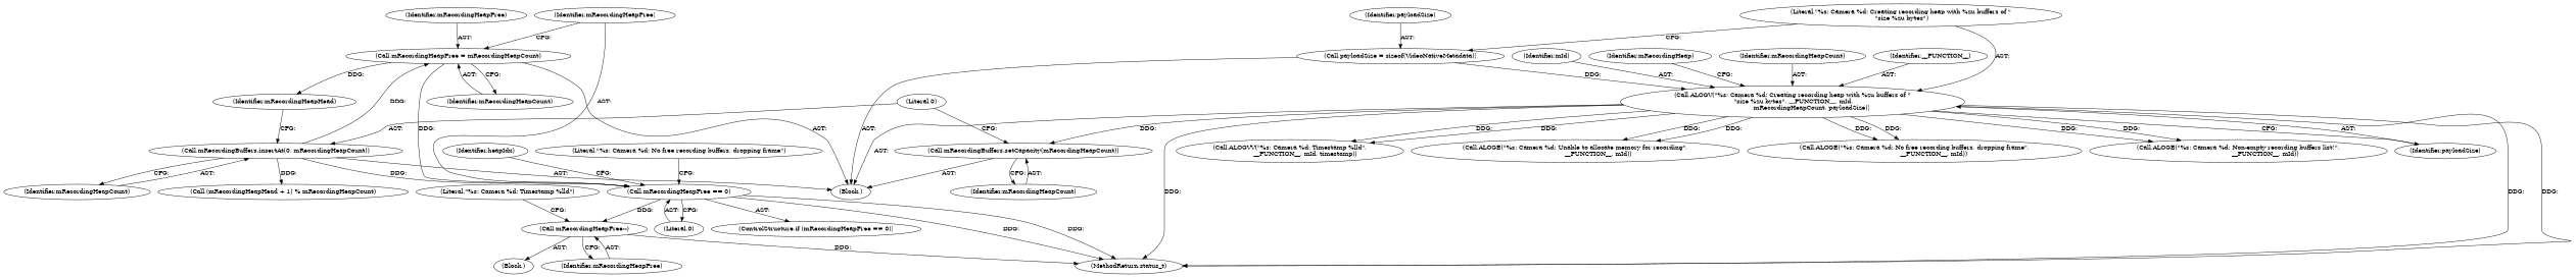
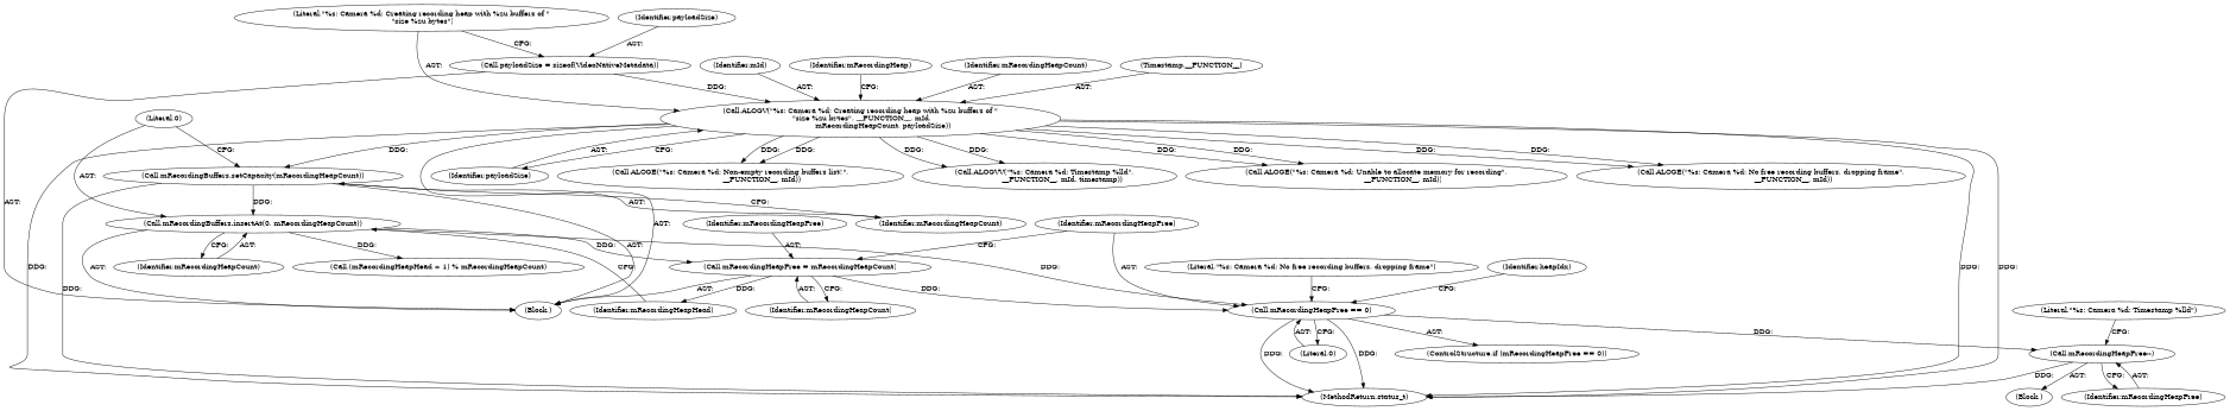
  digraph {
    fontname="DejaVu Serif"
    node [fontname="DejaVu Serif"]
    edge [fontname="DejaVu Serif"]
    n1 [label="(Call,mRecordingHeapFree == 0)"]
    n2 [label="(Call,mRecordingHeapFree--)"]
    n3 [label="(MethodReturn,status_t)"]
    n4 [label="(ControlStructure,if (mRecordingHeapFree == 0))"]
    n5 [label="(Literal,0)"]
    n6 [label="(Identifier,mRecordingHeapFree)"]
    n7 [label="(Block,)"]
    n8 [label="(Call,mRecordingHeapFree = mRecordingHeapCount)"]
    n9 [label="(Block,)"]
    n10 [label="(Identifier,mRecordingHeapCount)"]
    n11 [label="(Identifier,mRecordingHeapHead)"]
    n12 [label="(Call,mRecordingBuffers.insertAt(0, mRecordingHeapCount))"]
    n13 [label="(Identifier,mRecordingHeapCount)"]
    n14 [label="(Call,(mRecordingHeapHead + 1) % mRecordingHeapCount)"]
    n15 [label="(Call,mRecordingBuffers.setCapacity(mRecordingHeapCount))"]
    n16 [label="(Identifier,mRecordingHeapCount)"]
    n17 [label="(Call,ALOGV(\"%s: Camera %d: Creating recording heap with %zu buffers of \"\n \"size %zu bytes\", __FUNCTION__, mId,\n                    mRecordingHeapCount, payloadSize))"]
    n18 [label="(Identifier,payloadSize)"]
    n19 [label="(Call,ALOGE(\"%s: Camera %d: Non-empty recording buffers list!\",\n                            __FUNCTION__, mId))"]
    n20 [label="(Call,ALOGVV(\"%s: Camera %d: Timestamp %lld\",\n                __FUNCTION__, mId, timestamp))"]
    n21 [label="(Call,ALOGE(\"%s: Camera %d: Unable to allocate memory for recording\",\n                        __FUNCTION__, mId))"]
    n22 [label="(Call,ALOGE(\"%s: Camera %d: No free recording buffers, dropping frame\",\n                    __FUNCTION__, mId))"]
    n23 [label="(Call,payloadSize = sizeof(VideoNativeMetadata))"]
    n24 [label="(Literal,0)"]
    n25 [label="(Identifier,mId)"]
    n26 [label="(Identifier,payloadSize)"]
    n27 [label="(Literal,\"%s: Camera %d: No free recording buffers, dropping frame\")"]
    n28 [label="(Identifier,mRecordingHeap)"]
    n29 [label="(Literal,\"%s: Camera %d: Timestamp %lld\")"]
    n30 [label="(Literal,\"%s: Camera %d: Creating recording heap with %zu buffers of \"\n \"size %zu bytes\")"]
    n31 [label="(Identifier,mRecordingHeapFree)"]
    n32 [label="(Identifier,mRecordingHeapCount)"]
    n33 [label="(Identifier,heapIdx)"]
    n34 [label="(Identifier,mRecordingHeapFree)"]
-   n35 [label="(Identifier,__FUNCTION__)"]
+   n35 [label="(Timestamp,__FUNCTION__)"]
    n1 -> n2 [label="DDG: "]
    n1 -> n3 [label="DDG: "]
    n1 -> n3 [label="DDG: "]
    n1 -> n4 [label="AST: "]
    n1 -> n5 [label="CFG: "]
    n2 -> n3 [label="DDG: "]
    n2 -> n6 [label="CFG: "]
    n2 -> n7 [label="AST: "]
    n5 -> n1 [label="AST: "]
    n6 -> n2 [label="AST: "]
    n8 -> n1 [label="DDG: "]
    n8 -> n9 [label="AST: "]
    n8 -> n10 [label="CFG: "]
    n8 -> n11 [label="DDG: "]
    n10 -> n8 [label="AST: "]
    n11 -> n12 [label="CFG: "]
    n12 -> n1 [label="DDG: "]
    n12 -> n8 [label="DDG: "]
    n12 -> n9 [label="AST: "]
    n12 -> n13 [label="CFG: "]
    n12 -> n14 [label="DDG: "]
    n13 -> n12 [label="AST: "]
+   n15 -> n3 [label="DDG: "]
    n15 -> n9 [label="AST: "]
+   n15 -> n12 [label="DDG: "]
    n15 -> n16 [label="CFG: "]
    n16 -> n15 [label="AST: "]
    n17 -> n3 [label="DDG: "]
    n17 -> n3 [label="DDG: "]
    n17 -> n3 [label="DDG: "]
    n17 -> n9 [label="AST: "]
    n17 -> n15 [label="DDG: "]
    n17 -> n18 [label="CFG: "]
    n17 -> n19 [label="DDG: "]
    n17 -> n19 [label="DDG: "]
    n17 -> n20 [label="DDG: "]
    n17 -> n20 [label="DDG: "]
    n17 -> n21 [label="DDG: "]
    n17 -> n21 [label="DDG: "]
    n17 -> n22 [label="DDG: "]
    n17 -> n22 [label="DDG: "]
    n18 -> n17 [label="AST: "]
    n23 -> n9 [label="AST: "]
    n23 -> n17 [label="DDG: "]
    n24 -> n12 [label="AST: "]
    n24 -> n15 [label="CFG: "]
    n25 -> n17 [label="AST: "]
    n26 -> n23 [label="AST: "]
    n27 -> n1 [label="CFG: "]
    n28 -> n17 [label="CFG: "]
    n29 -> n2 [label="CFG: "]
    n30 -> n17 [label="AST: "]
    n30 -> n23 [label="CFG: "]
    n31 -> n8 [label="AST: "]
    n32 -> n17 [label="AST: "]
    n33 -> n1 [label="CFG: "]
    n34 -> n1 [label="AST: "]
    n34 -> n8 [label="CFG: "]
    n35 -> n17 [label="AST: "]
  }
